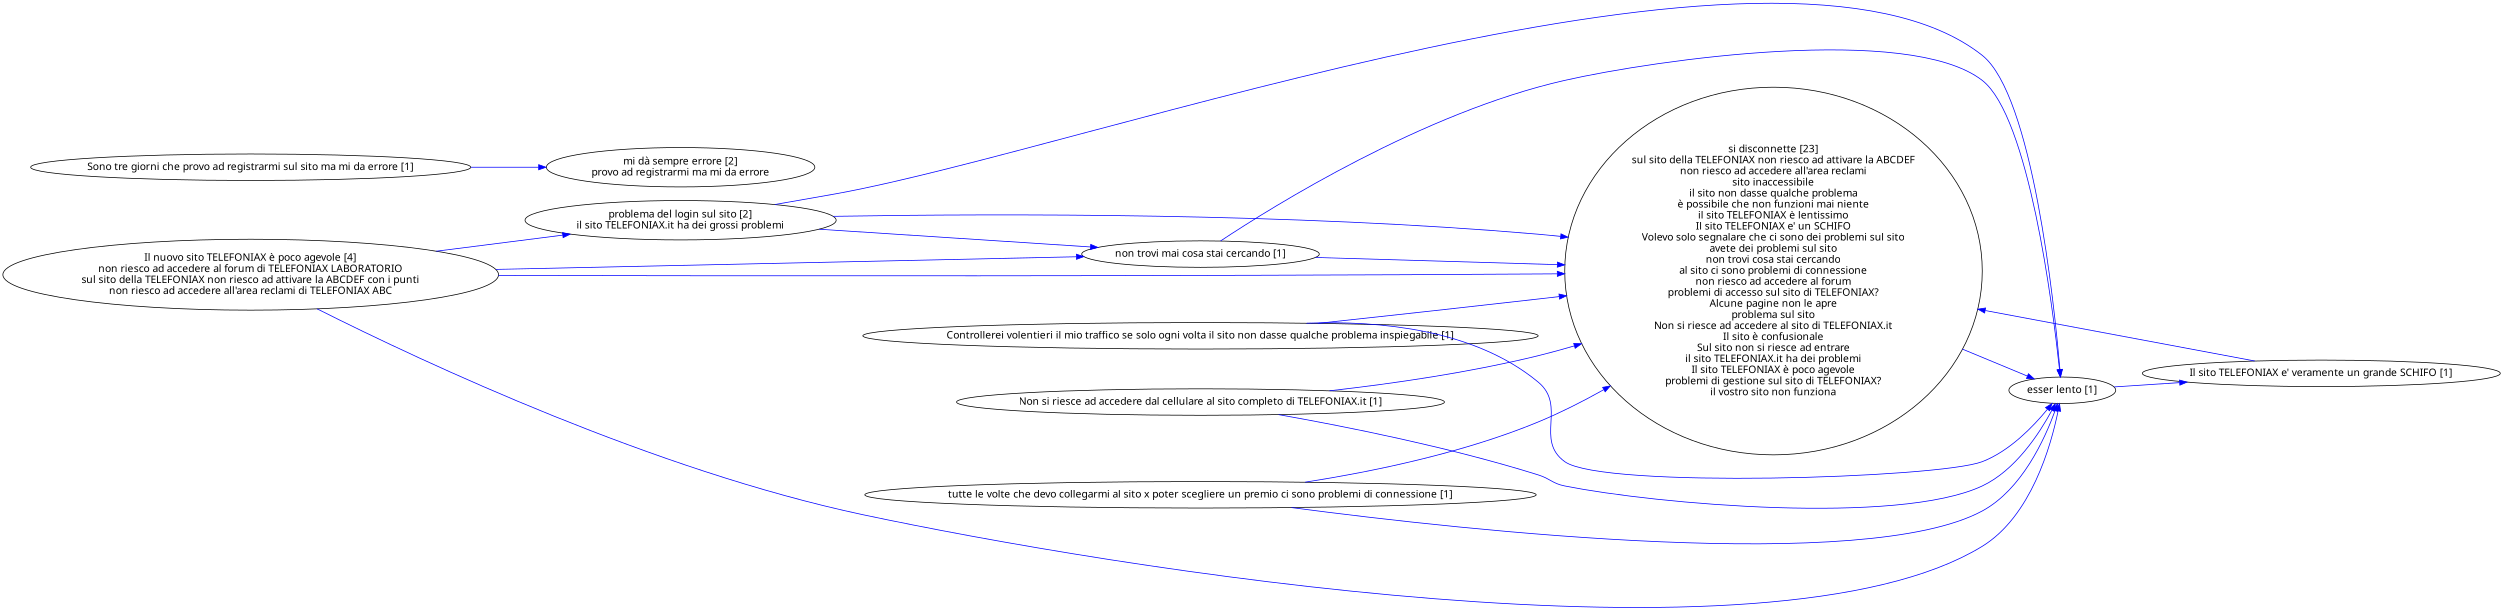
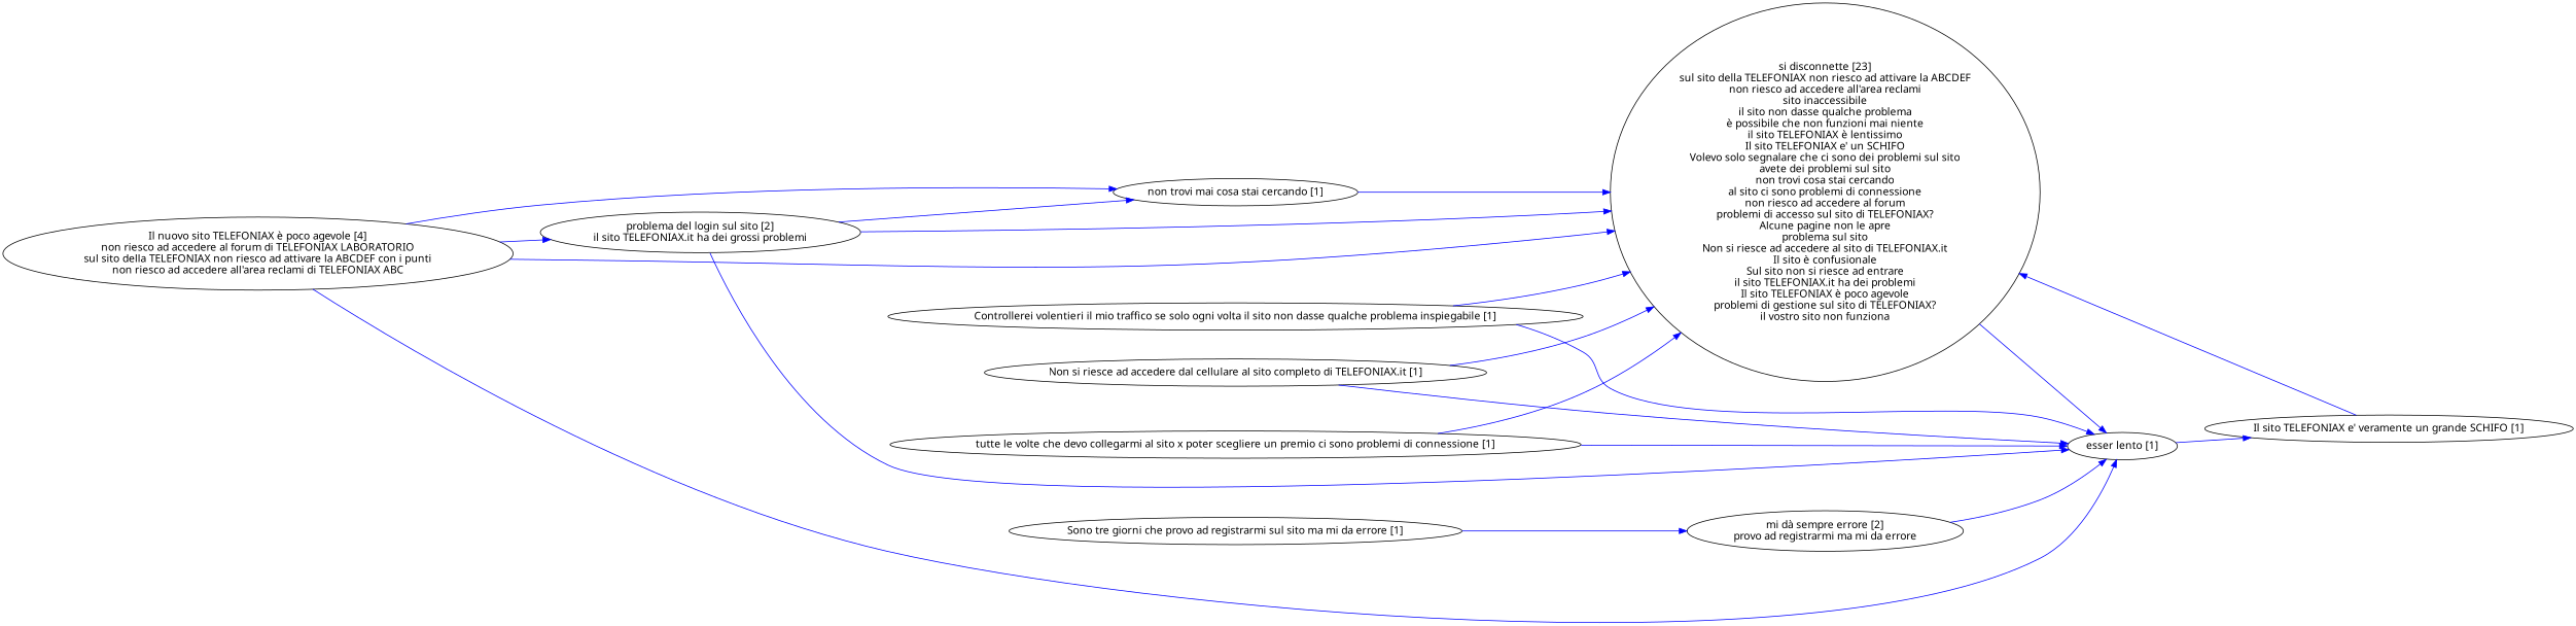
  digraph {
    fontname="Noto Sans"
    rankdir=LR
    node [fontname="Noto Sans"]
    edge [color=blue fontname="Noto Sans"]
    "problema del login sul sito [2]\nil sito TELEFONIAX.it ha dei grossi problemi"
    "si disconnette [23]\nsul sito della TELEFONIAX non riesco ad attivare la ABCDEF\nnon riesco ad accedere all'area reclami\nsito inaccessibile\nil sito non dasse qualche problema\nè possibile che non funzioni mai niente\nil sito TELEFONIAX è lentissimo\nIl sito TELEFONIAX e' un SCHIFO\nVolevo solo segnalare che ci sono dei problemi sul sito\navete dei problemi sul sito\nnon trovi cosa stai cercando\nal sito ci sono problemi di connessione\nnon riesco ad accedere al forum\nproblemi di accesso sul sito di TELEFONIAX?\nAlcune pagine non le apre\nproblema sul sito\nNon si riesce ad accedere al sito di TELEFONIAX.it\nIl sito è confusionale\nSul sito non si riesce ad entrare\nil sito TELEFONIAX.it ha dei problemi\nIl sito TELEFONIAX è poco agevole\nproblemi di gestione sul sito di TELEFONIAX?\nil vostro sito non funziona"
    "esser lento [1]"
    "non trovi mai cosa stai cercando [1]"
    "Il sito TELEFONIAX e' veramente un grande SCHIFO [1]"
    "Il nuovo sito TELEFONIAX è poco agevole [4]\nnon riesco ad accedere al forum di TELEFONIAX LABORATORIO\nsul sito della TELEFONIAX non riesco ad attivare la ABCDEF con i punti\nnon riesco ad accedere all'area reclami di TELEFONIAX ABC"
    "Controllerei volentieri il mio traffico se solo ogni volta il sito non dasse qualche problema inspiegabile [1]"
    "Non si riesce ad accedere dal cellulare al sito completo di TELEFONIAX.it [1]"
    "Sono tre giorni che provo ad registrarmi sul sito ma mi da errore [1]"
    "mi dà sempre errore [2]\nprovo ad registrarmi ma mi da errore"
    "tutte le volte che devo collegarmi al sito x poter scegliere un premio ci sono problemi di connessione [1]"
    "problema del login sul sito [2]\nil sito TELEFONIAX.it ha dei grossi problemi" -> "si disconnette [23]\nsul sito della TELEFONIAX non riesco ad attivare la ABCDEF\nnon riesco ad accedere all'area reclami\nsito inaccessibile\nil sito non dasse qualche problema\nè possibile che non funzioni mai niente\nil sito TELEFONIAX è lentissimo\nIl sito TELEFONIAX e' un SCHIFO\nVolevo solo segnalare che ci sono dei problemi sul sito\navete dei problemi sul sito\nnon trovi cosa stai cercando\nal sito ci sono problemi di connessione\nnon riesco ad accedere al forum\nproblemi di accesso sul sito di TELEFONIAX?\nAlcune pagine non le apre\nproblema sul sito\nNon si riesce ad accedere al sito di TELEFONIAX.it\nIl sito è confusionale\nSul sito non si riesce ad entrare\nil sito TELEFONIAX.it ha dei problemi\nIl sito TELEFONIAX è poco agevole\nproblemi di gestione sul sito di TELEFONIAX?\nil vostro sito non funziona"
    "problema del login sul sito [2]\nil sito TELEFONIAX.it ha dei grossi problemi" -> "esser lento [1]"
    "problema del login sul sito [2]\nil sito TELEFONIAX.it ha dei grossi problemi" -> "non trovi mai cosa stai cercando [1]"
    "si disconnette [23]\nsul sito della TELEFONIAX non riesco ad attivare la ABCDEF\nnon riesco ad accedere all'area reclami\nsito inaccessibile\nil sito non dasse qualche problema\nè possibile che non funzioni mai niente\nil sito TELEFONIAX è lentissimo\nIl sito TELEFONIAX e' un SCHIFO\nVolevo solo segnalare che ci sono dei problemi sul sito\navete dei problemi sul sito\nnon trovi cosa stai cercando\nal sito ci sono problemi di connessione\nnon riesco ad accedere al forum\nproblemi di accesso sul sito di TELEFONIAX?\nAlcune pagine non le apre\nproblema sul sito\nNon si riesce ad accedere al sito di TELEFONIAX.it\nIl sito è confusionale\nSul sito non si riesce ad entrare\nil sito TELEFONIAX.it ha dei problemi\nIl sito TELEFONIAX è poco agevole\nproblemi di gestione sul sito di TELEFONIAX?\nil vostro sito non funziona" -> "esser lento [1]"
    "esser lento [1]" -> "Il sito TELEFONIAX e' veramente un grande SCHIFO [1]"
    "non trovi mai cosa stai cercando [1]" -> "si disconnette [23]\nsul sito della TELEFONIAX non riesco ad attivare la ABCDEF\nnon riesco ad accedere all'area reclami\nsito inaccessibile\nil sito non dasse qualche problema\nè possibile che non funzioni mai niente\nil sito TELEFONIAX è lentissimo\nIl sito TELEFONIAX e' un SCHIFO\nVolevo solo segnalare che ci sono dei problemi sul sito\navete dei problemi sul sito\nnon trovi cosa stai cercando\nal sito ci sono problemi di connessione\nnon riesco ad accedere al forum\nproblemi di accesso sul sito di TELEFONIAX?\nAlcune pagine non le apre\nproblema sul sito\nNon si riesce ad accedere al sito di TELEFONIAX.it\nIl sito è confusionale\nSul sito non si riesce ad entrare\nil sito TELEFONIAX.it ha dei problemi\nIl sito TELEFONIAX è poco agevole\nproblemi di gestione sul sito di TELEFONIAX?\nil vostro sito non funziona"
-   "non trovi mai cosa stai cercando [1]" -> "esser lento [1]"
+   "mi dà sempre errore [2]\nprovo ad registrarmi ma mi da errore" -> "esser lento [1]"
    "Il sito TELEFONIAX e' veramente un grande SCHIFO [1]" -> "si disconnette [23]\nsul sito della TELEFONIAX non riesco ad attivare la ABCDEF\nnon riesco ad accedere all'area reclami\nsito inaccessibile\nil sito non dasse qualche problema\nè possibile che non funzioni mai niente\nil sito TELEFONIAX è lentissimo\nIl sito TELEFONIAX e' un SCHIFO\nVolevo solo segnalare che ci sono dei problemi sul sito\navete dei problemi sul sito\nnon trovi cosa stai cercando\nal sito ci sono problemi di connessione\nnon riesco ad accedere al forum\nproblemi di accesso sul sito di TELEFONIAX?\nAlcune pagine non le apre\nproblema sul sito\nNon si riesce ad accedere al sito di TELEFONIAX.it\nIl sito è confusionale\nSul sito non si riesce ad entrare\nil sito TELEFONIAX.it ha dei problemi\nIl sito TELEFONIAX è poco agevole\nproblemi di gestione sul sito di TELEFONIAX?\nil vostro sito non funziona"
    "Il nuovo sito TELEFONIAX è poco agevole [4]\nnon riesco ad accedere al forum di TELEFONIAX LABORATORIO\nsul sito della TELEFONIAX non riesco ad attivare la ABCDEF con i punti\nnon riesco ad accedere all'area reclami di TELEFONIAX ABC" -> "problema del login sul sito [2]\nil sito TELEFONIAX.it ha dei grossi problemi"
    "Il nuovo sito TELEFONIAX è poco agevole [4]\nnon riesco ad accedere al forum di TELEFONIAX LABORATORIO\nsul sito della TELEFONIAX non riesco ad attivare la ABCDEF con i punti\nnon riesco ad accedere all'area reclami di TELEFONIAX ABC" -> "si disconnette [23]\nsul sito della TELEFONIAX non riesco ad attivare la ABCDEF\nnon riesco ad accedere all'area reclami\nsito inaccessibile\nil sito non dasse qualche problema\nè possibile che non funzioni mai niente\nil sito TELEFONIAX è lentissimo\nIl sito TELEFONIAX e' un SCHIFO\nVolevo solo segnalare che ci sono dei problemi sul sito\navete dei problemi sul sito\nnon trovi cosa stai cercando\nal sito ci sono problemi di connessione\nnon riesco ad accedere al forum\nproblemi di accesso sul sito di TELEFONIAX?\nAlcune pagine non le apre\nproblema sul sito\nNon si riesce ad accedere al sito di TELEFONIAX.it\nIl sito è confusionale\nSul sito non si riesce ad entrare\nil sito TELEFONIAX.it ha dei problemi\nIl sito TELEFONIAX è poco agevole\nproblemi di gestione sul sito di TELEFONIAX?\nil vostro sito non funziona"
    "Il nuovo sito TELEFONIAX è poco agevole [4]\nnon riesco ad accedere al forum di TELEFONIAX LABORATORIO\nsul sito della TELEFONIAX non riesco ad attivare la ABCDEF con i punti\nnon riesco ad accedere all'area reclami di TELEFONIAX ABC" -> "esser lento [1]"
    "Il nuovo sito TELEFONIAX è poco agevole [4]\nnon riesco ad accedere al forum di TELEFONIAX LABORATORIO\nsul sito della TELEFONIAX non riesco ad attivare la ABCDEF con i punti\nnon riesco ad accedere all'area reclami di TELEFONIAX ABC" -> "non trovi mai cosa stai cercando [1]"
    "Controllerei volentieri il mio traffico se solo ogni volta il sito non dasse qualche problema inspiegabile [1]" -> "si disconnette [23]\nsul sito della TELEFONIAX non riesco ad attivare la ABCDEF\nnon riesco ad accedere all'area reclami\nsito inaccessibile\nil sito non dasse qualche problema\nè possibile che non funzioni mai niente\nil sito TELEFONIAX è lentissimo\nIl sito TELEFONIAX e' un SCHIFO\nVolevo solo segnalare che ci sono dei problemi sul sito\navete dei problemi sul sito\nnon trovi cosa stai cercando\nal sito ci sono problemi di connessione\nnon riesco ad accedere al forum\nproblemi di accesso sul sito di TELEFONIAX?\nAlcune pagine non le apre\nproblema sul sito\nNon si riesce ad accedere al sito di TELEFONIAX.it\nIl sito è confusionale\nSul sito non si riesce ad entrare\nil sito TELEFONIAX.it ha dei problemi\nIl sito TELEFONIAX è poco agevole\nproblemi di gestione sul sito di TELEFONIAX?\nil vostro sito non funziona"
    "Controllerei volentieri il mio traffico se solo ogni volta il sito non dasse qualche problema inspiegabile [1]" -> "esser lento [1]"
    "Non si riesce ad accedere dal cellulare al sito completo di TELEFONIAX.it [1]" -> "si disconnette [23]\nsul sito della TELEFONIAX non riesco ad attivare la ABCDEF\nnon riesco ad accedere all'area reclami\nsito inaccessibile\nil sito non dasse qualche problema\nè possibile che non funzioni mai niente\nil sito TELEFONIAX è lentissimo\nIl sito TELEFONIAX e' un SCHIFO\nVolevo solo segnalare che ci sono dei problemi sul sito\navete dei problemi sul sito\nnon trovi cosa stai cercando\nal sito ci sono problemi di connessione\nnon riesco ad accedere al forum\nproblemi di accesso sul sito di TELEFONIAX?\nAlcune pagine non le apre\nproblema sul sito\nNon si riesce ad accedere al sito di TELEFONIAX.it\nIl sito è confusionale\nSul sito non si riesce ad entrare\nil sito TELEFONIAX.it ha dei problemi\nIl sito TELEFONIAX è poco agevole\nproblemi di gestione sul sito di TELEFONIAX?\nil vostro sito non funziona"
    "Non si riesce ad accedere dal cellulare al sito completo di TELEFONIAX.it [1]" -> "esser lento [1]"
    "Sono tre giorni che provo ad registrarmi sul sito ma mi da errore [1]" -> "mi dà sempre errore [2]\nprovo ad registrarmi ma mi da errore"
    "tutte le volte che devo collegarmi al sito x poter scegliere un premio ci sono problemi di connessione [1]" -> "si disconnette [23]\nsul sito della TELEFONIAX non riesco ad attivare la ABCDEF\nnon riesco ad accedere all'area reclami\nsito inaccessibile\nil sito non dasse qualche problema\nè possibile che non funzioni mai niente\nil sito TELEFONIAX è lentissimo\nIl sito TELEFONIAX e' un SCHIFO\nVolevo solo segnalare che ci sono dei problemi sul sito\navete dei problemi sul sito\nnon trovi cosa stai cercando\nal sito ci sono problemi di connessione\nnon riesco ad accedere al forum\nproblemi di accesso sul sito di TELEFONIAX?\nAlcune pagine non le apre\nproblema sul sito\nNon si riesce ad accedere al sito di TELEFONIAX.it\nIl sito è confusionale\nSul sito non si riesce ad entrare\nil sito TELEFONIAX.it ha dei problemi\nIl sito TELEFONIAX è poco agevole\nproblemi di gestione sul sito di TELEFONIAX?\nil vostro sito non funziona"
    "tutte le volte che devo collegarmi al sito x poter scegliere un premio ci sono problemi di connessione [1]" -> "esser lento [1]"
  }
